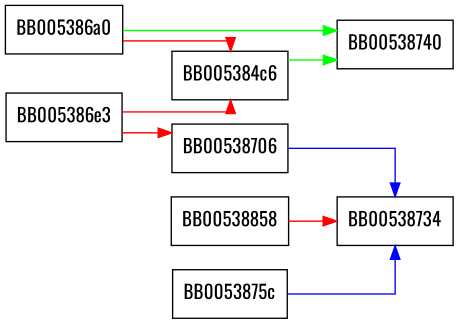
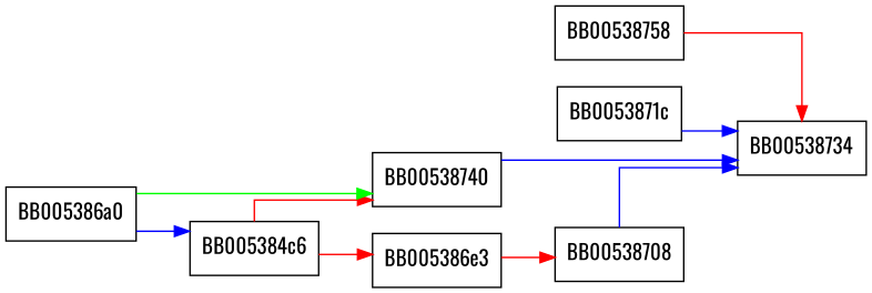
  digraph {
    fontname=Oswald
    rankdir=LR
    splines=ortho
    node [fontname=Oswald shape=box]
    edge [color=red fontname=Oswald]
    n1 [label=BB005384c6]
    BB005386a0
    BB00538740
-   BB00538758 [label=BB00538858]
+   BB00538758
    BB00538734
    BB005386e3
-   BB00538708 [label=BB00538706]
-   BB0053875c
-   n1 -> BB00538740 [color=green]
-   BB005386e3 -> n1
-   BB005386a0 -> n1
+   BB00538708
+   BB0053875c [label=BB0053871c]
+   n1 -> BB00538740
+   n1 -> BB005386e3
+   BB005386a0 -> n1 [color=blue]
    BB005386a0 -> BB00538740 [color=green]
+   BB00538740 -> BB00538734 [color=blue]
    BB00538758 -> BB00538734
    BB005386e3 -> BB00538708
    BB00538708 -> BB00538734 [color=blue]
    BB0053875c -> BB00538734 [color=blue]
  }
